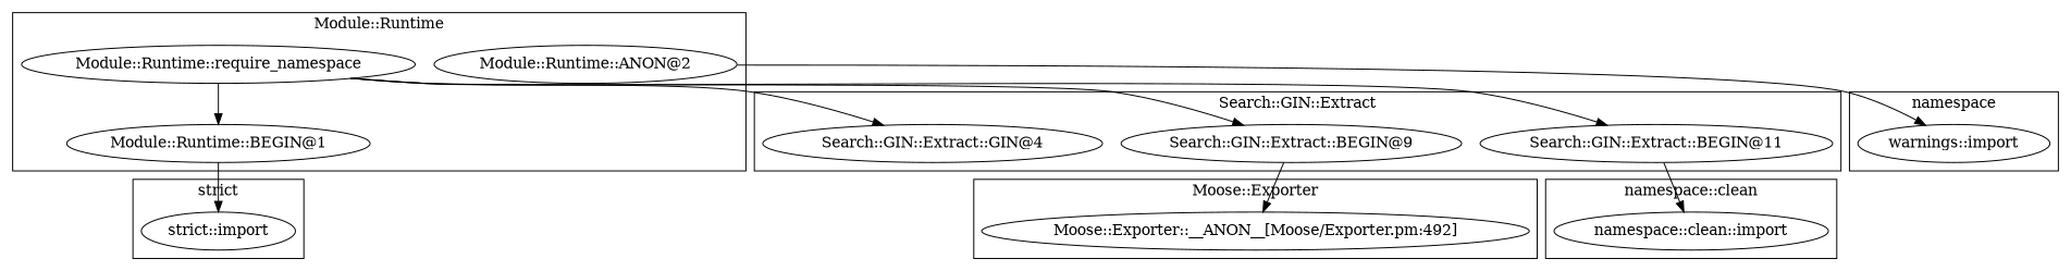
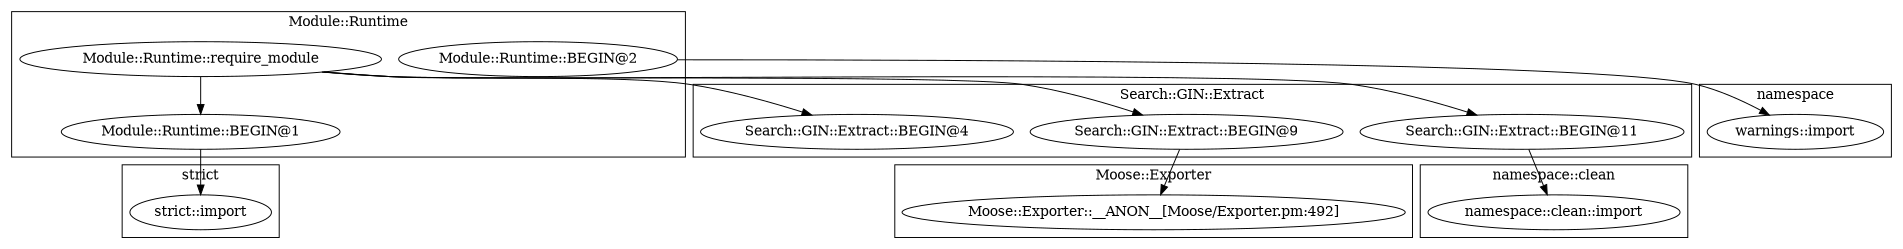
  digraph {
    "warnings::import"
    "namespace::clean::import"
    "Search::GIN::Extract::BEGIN@9"
    "Search::GIN::Extract::BEGIN@11"
-   "Search::GIN::Extract::BEGIN@4" [label="Search::GIN::Extract::GIN@4"]
+   "Search::GIN::Extract::BEGIN@4"
    "Module::Runtime::BEGIN@1"
-   "Module::Runtime::require_module" [label="Module::Runtime::require_namespace"]
-   "Module::Runtime::BEGIN@2" [label="Module::Runtime::ANON@2"]
+   "Module::Runtime::require_module"
+   "Module::Runtime::BEGIN@2"
    "Moose::Exporter::__ANON__[Moose/Exporter.pm:492]"
    "strict::import"
    subgraph cluster_1 {
      label=namespace
      "warnings::import"
    }
    subgraph cluster_2 {
      label="namespace::clean"
      "namespace::clean::import"
    }
    subgraph cluster_3 {
      label="Search::GIN::Extract"
      "Search::GIN::Extract::BEGIN@9"
      "Search::GIN::Extract::BEGIN@11"
      "Search::GIN::Extract::BEGIN@4"
    }
    subgraph cluster_4 {
      label="Module::Runtime"
      "Module::Runtime::BEGIN@1"
      "Module::Runtime::require_module"
      "Module::Runtime::BEGIN@2"
    }
    subgraph cluster_5 {
      label="Moose::Exporter"
      "Moose::Exporter::__ANON__[Moose/Exporter.pm:492]"
    }
    subgraph cluster_6 {
      label="strict"
      "strict::import"
    }
    "Search::GIN::Extract::BEGIN@9" -> "Moose::Exporter::__ANON__[Moose/Exporter.pm:492]"
    "Search::GIN::Extract::BEGIN@11" -> "namespace::clean::import"
    "Module::Runtime::BEGIN@1" -> "strict::import"
    "Module::Runtime::require_module" -> "Search::GIN::Extract::BEGIN@9"
    "Module::Runtime::require_module" -> "Search::GIN::Extract::BEGIN@11"
    "Module::Runtime::require_module" -> "Search::GIN::Extract::BEGIN@4"
    "Module::Runtime::require_module" -> "Module::Runtime::BEGIN@1"
    "Module::Runtime::BEGIN@2" -> "warnings::import"
  }
